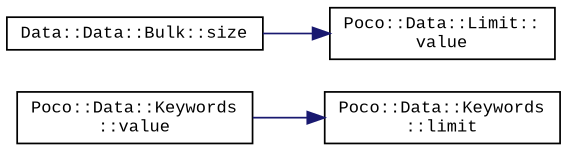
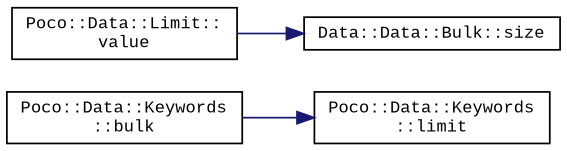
  digraph {
    fontname="Liberation Mono"
    rankdir=LR
    node [color=black fillcolor=white fontname="Liberation Mono" fontsize=10 shape=record style=filled]
    edge [color=midnightblue fontname="Liberation Mono" fontsize=10 labelfontname=Helvetica labelfontsize=10 style=solid]
-   n1 [height=0.2 label="Poco::Data::Keywords\l::value" width=0.4]
+   n1 [height=0.2 label="Poco::Data::Keywords\l::bulk" width=0.4]
    n2 [height=0.2 label="Poco::Data::Keywords\l::limit" width=0.4]
    n3 [height=0.2 label="Data::Data::Bulk::size" width=0.4]
    n4 [height=0.2 label="Poco::Data::Limit::\lvalue" width=0.4]
    n1 -> n2
-   n3 -> n4
+   n4 -> n3
  }
